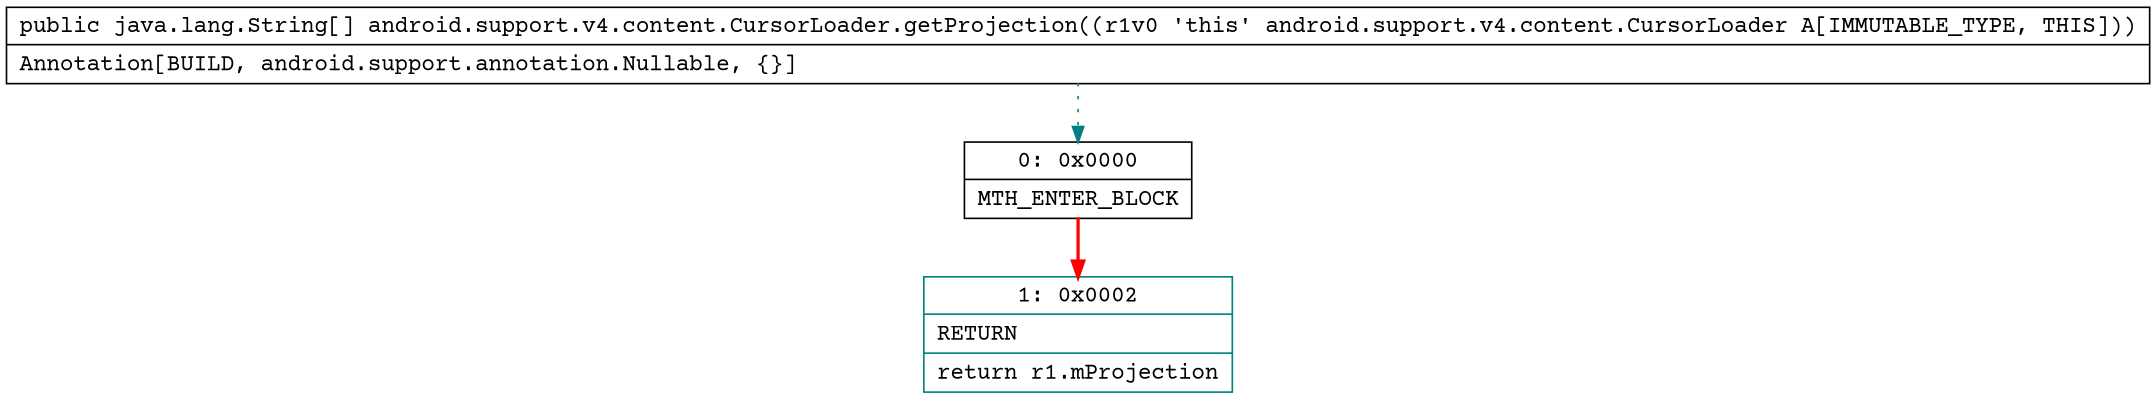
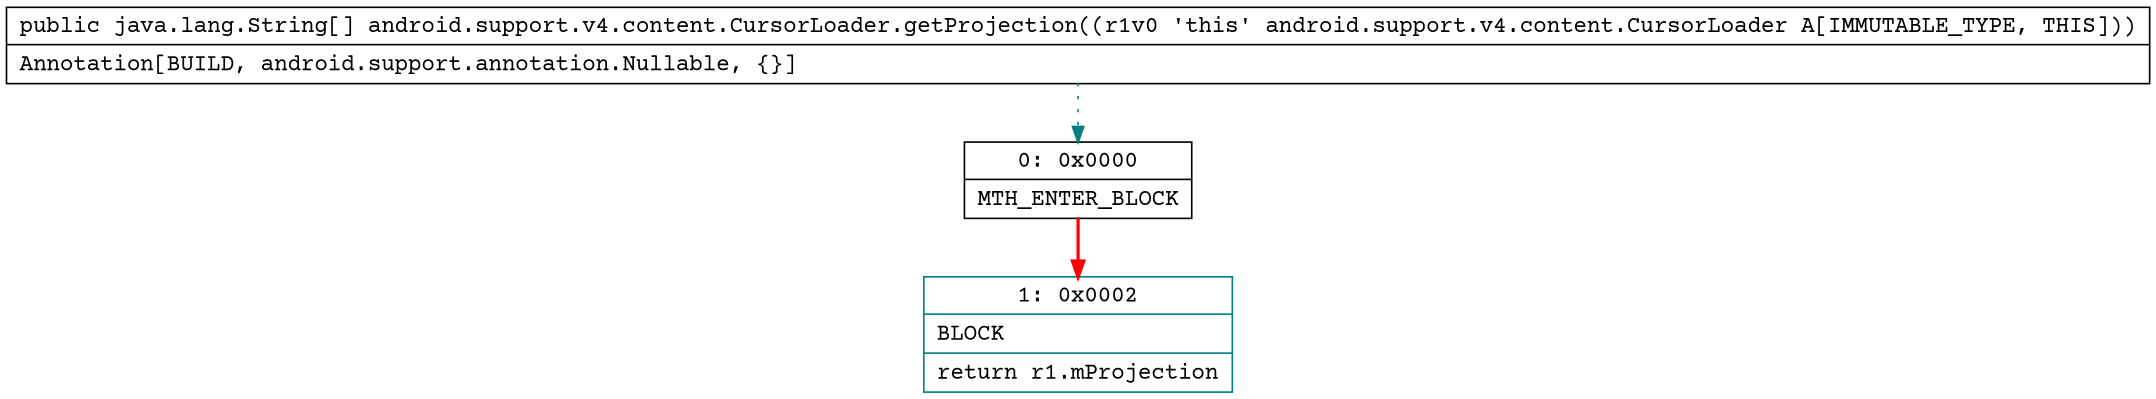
  digraph {
    fontname="Courier Prime"
    node [shape=record color=black fontname="Courier Prime"]
    edge [fontname="Courier Prime"]
    n1 [label="{0\:\ 0x0000|MTH_ENTER_BLOCK\l}"]
-   n2 [label="{1\:\ 0x0002|RETURN\l|return r1.mProjection\l}" color=teal]
+   n2 [label="{1\:\ 0x0002|BLOCK\l|return r1.mProjection\l}" color=teal]
    n3 [label="{public java.lang.String[] android.support.v4.content.CursorLoader.getProjection((r1v0 'this' android.support.v4.content.CursorLoader A[IMMUTABLE_TYPE, THIS]))  | Annotation[BUILD, android.support.annotation.Nullable, \{\}]\l}"]
    n1 -> n2 [color=red style=bold]
    n3 -> n1 [color=teal style=dotted]
  }
